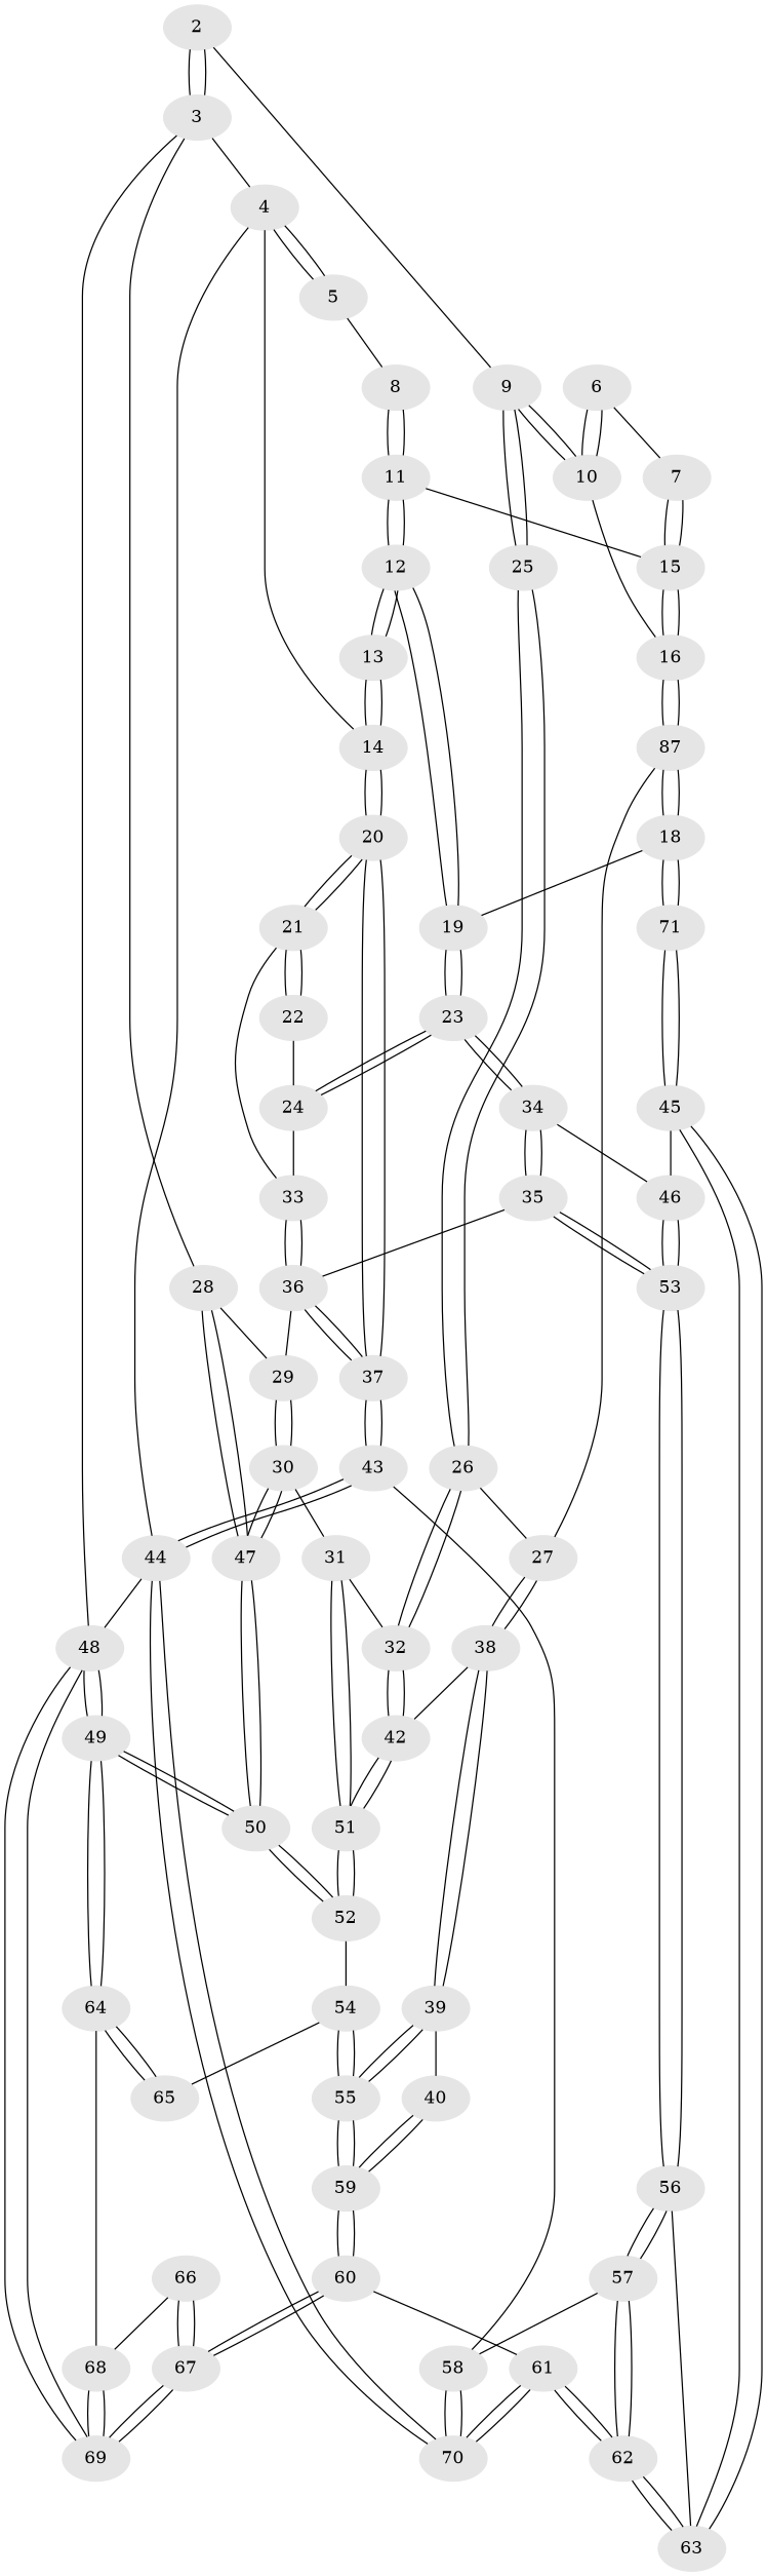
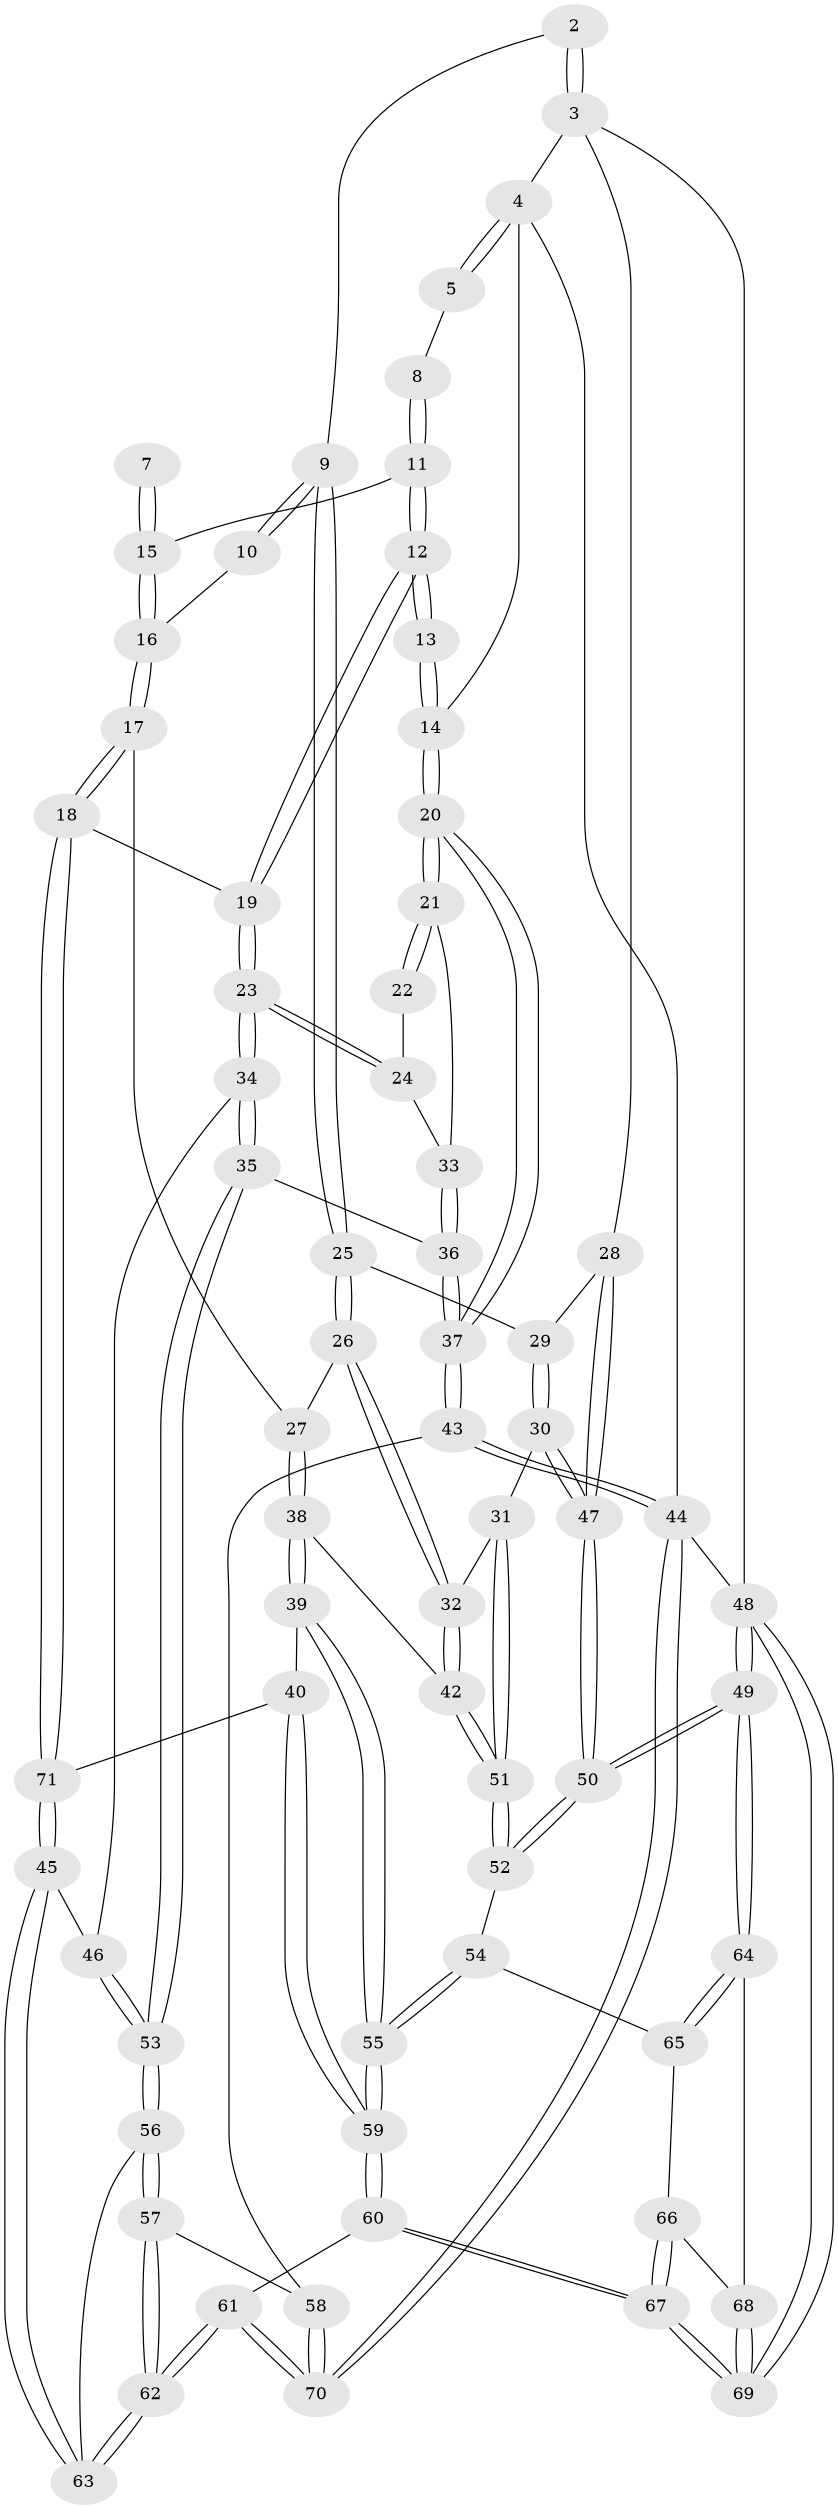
  graph {
    node [color=gray90 style=filled]
    2
    3
    9
-   6
    7
    10
    4
    28
    48
    25
    5
    14
    44
    29
    47
    49
    69
    8
    20
    70
    11
    15
    16
    12
    26
-   17 [label=87]
+   17
    13
    19
    23
    21
    37
    18
    27
    n34 [label=71]
    38
    45
    24
    34
    22
    33
    43
    36
    35
    46
    32
    30
    42
    39
    50
    31
    51
    52
    53
    56
    58
    40
    55
    59
    60
    63
    64
    65
    68
    54
    57
    66
    62
    61
    67
    2 -- 3
    2 -- 3
    2 -- 9
    3 -- 4
    3 -- 28
    3 -- 48
    9 -- 10
    9 -- 10
    9 -- 25
    9 -- 25
-   6 -- 7
-   6 -- 10
-   6 -- 10
    7 -- 15
    7 -- 15
    10 -- 16
    4 -- 5
    4 -- 5
    4 -- 14
    4 -- 44
    28 -- 29
    28 -- 47
    28 -- 47
    48 -- 49
    48 -- 49
    48 -- 69
    48 -- 69
-   36 -- 29
+   25 -- 29
    25 -- 26
    25 -- 26
    5 -- 8
    14 -- 20
    14 -- 20
    44 -- 48
    44 -- 70
    44 -- 70
    29 -- 30
    29 -- 30
    47 -- 50
    47 -- 50
    49 -- 50
    49 -- 50
    49 -- 64
    49 -- 64
    8 -- 11
    8 -- 11
    20 -- 21
    20 -- 21
    20 -- 37
    20 -- 37
    11 -- 15
    11 -- 12
    11 -- 12
    15 -- 16
    15 -- 16
    16 -- 17
    16 -- 17
    12 -- 13
    12 -- 13
    12 -- 19
    12 -- 19
    26 -- 27
    26 -- 32
    26 -- 32
    17 -- 18
    17 -- 18
    17 -- 27
    13 -- 14
    13 -- 14
    19 -- 23
    19 -- 23
    23 -- 24
    23 -- 24
    23 -- 34
    23 -- 34
    21 -- 22
    21 -- 22
    21 -- 33
    37 -- 43
    37 -- 43
    18 -- 19
    18 -- n34
    18 -- n34
    27 -- 38
    27 -- 38
    n34 -- 45
    n34 -- 45
    38 -- 42
    38 -- 39
    38 -- 39
    45 -- 46
    45 -- 63
    45 -- 63
    24 -- 33
    34 -- 35
    34 -- 35
    34 -- 46
    22 -- 24
    33 -- 36
    33 -- 36
    43 -- 44
    43 -- 44
    43 -- 58
    36 -- 37
    36 -- 37
    35 -- 36
    35 -- 53
    35 -- 53
    46 -- 53
    46 -- 53
    32 -- 42
    32 -- 42
    30 -- 47
    30 -- 47
    30 -- 31
    42 -- 51
    42 -- 51
    39 -- 40
    39 -- 55
    39 -- 55
    50 -- 52
    50 -- 52
    31 -- 32
    31 -- 51
    31 -- 51
    51 -- 52
    51 -- 52
    52 -- 54
    53 -- 56
    53 -- 56
    56 -- 63
    56 -- 57
    56 -- 57
    58 -- 70
    58 -- 70
+   40 -- n34
    40 -- 59
    40 -- 59
    55 -- 59
    55 -- 59
    59 -- 60
    59 -- 60
    60 -- 61
    60 -- 67
    60 -- 67
    64 -- 65
    64 -- 65
    64 -- 68
+   65 -- 66
    68 -- 69
    68 -- 69
    54 -- 55
    54 -- 55
    54 -- 65
    57 -- 58
    57 -- 62
    57 -- 62
    66 -- 68
    66 -- 67
    66 -- 67
    62 -- 63
    62 -- 63
    61 -- 70
    61 -- 70
    61 -- 62
    61 -- 62
    67 -- 69
    67 -- 69
  }
